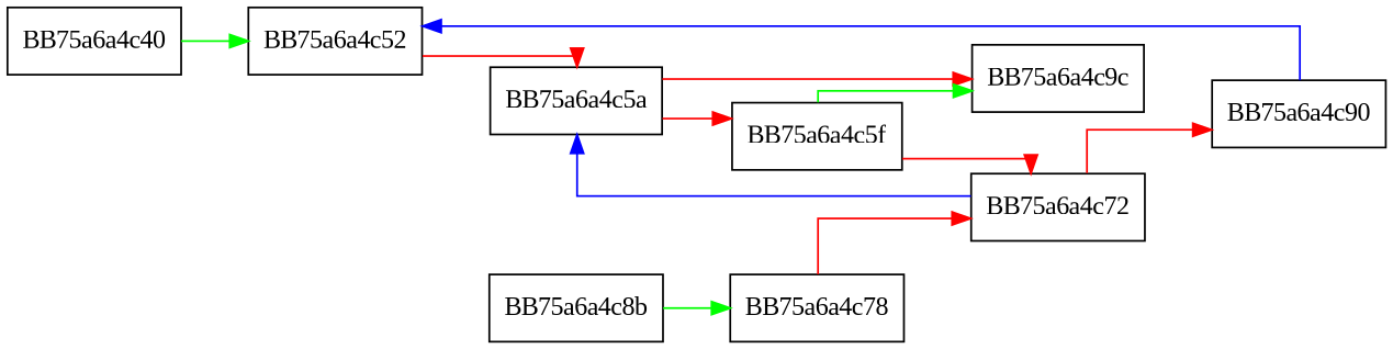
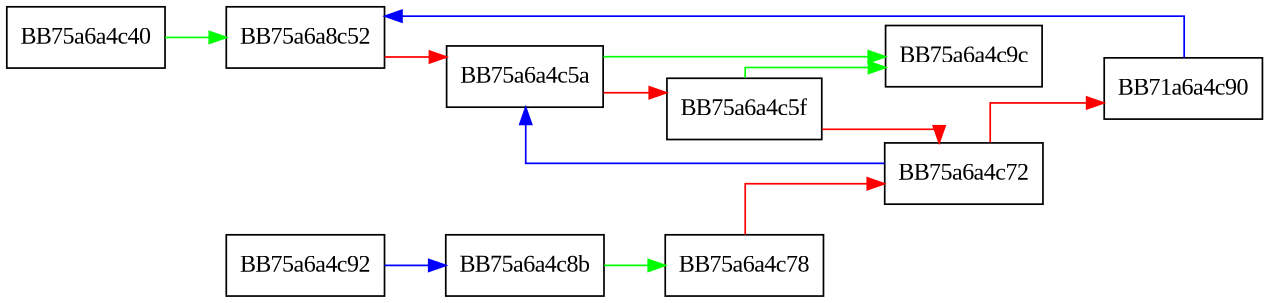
  digraph {
    fontname="Liberation Serif"
    rankdir=LR
    splines=ortho
    node [fontname="Liberation Serif" shape=box]
    edge [color=red fontname="Liberation Serif"]
    BB75a6a4c40
-   BB75a6a4c52
+   BB75a6a4c52 [label=BB75a6a8c52]
    BB75a6a4c5a
    BB75a6a4c9c
    BB75a6a4c5f
    BB75a6a4c72
+   BB75a6a4c92
    BB75a6a4c8b
-   BB75a6a4c90
+   BB75a6a4c90 [label=BB71a6a4c90]
    BB75a6a4c78
    BB75a6a4c40 -> BB75a6a4c52 [color=green]
    BB75a6a4c52 -> BB75a6a4c5a
-   BB75a6a4c5a -> BB75a6a4c9c
+   BB75a6a4c5a -> BB75a6a4c9c [color=green]
    BB75a6a4c5a -> BB75a6a4c5f
    BB75a6a4c5f -> BB75a6a4c9c [color=green]
    BB75a6a4c5f -> BB75a6a4c72
    BB75a6a4c72 -> BB75a6a4c5a [color=blue]
    BB75a6a4c72 -> BB75a6a4c90
+   BB75a6a4c92 -> BB75a6a4c8b [color=blue]
    BB75a6a4c8b -> BB75a6a4c78 [color=green]
    BB75a6a4c90 -> BB75a6a4c52 [color=blue]
    BB75a6a4c78 -> BB75a6a4c72
  }
